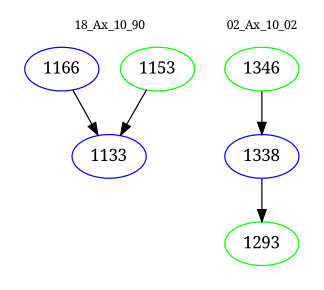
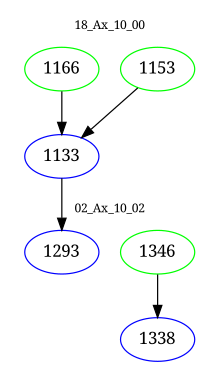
  digraph {
    fontname="Noto Serif"
    node [color=green fontname="Noto Serif"]
    edge [color=black fontname="Noto Serif"]
    n1 [label=1153]
    n2 [color=blue label=1133]
-   n3 [color=blue label=1166]
+   n3 [label=1166]
    n4 [label=1346]
    n5 [color=blue label=1338]
-   n6 [label=1293]
+   n6 [color=blue label=1293]
    subgraph cluster_1 {
      color=white
      fontsize=10
-     label="18_Ax_10_90"
+     label="18_Ax_10_00"
      n1
      n2
      n3
    }
    subgraph cluster_2 {
      color=white
      fontsize=10
      label="02_Ax_10_02"
      n4
      n5
      n6
    }
    n1 -> n2
    n3 -> n2
    n4 -> n5
-   n5 -> n6
+   n2 -> n6
  }
